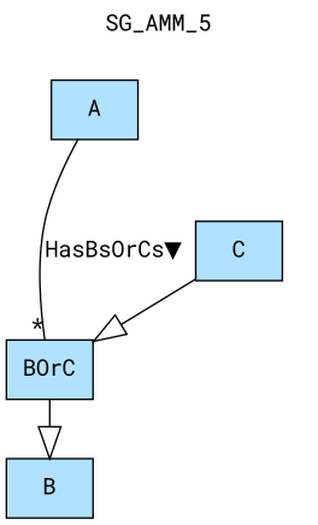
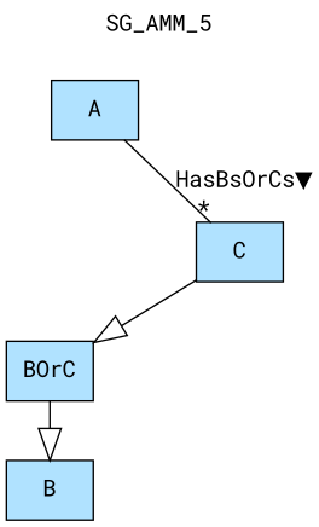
  digraph {
    fontname="Roboto Mono"
    label=SG_AMM_5
    labelfontsize=12
    labelloc=tl
    node [fillcolor=lightskyblue1 fontname="Roboto Mono" shape=record style=filled]
    edge [fontname="Roboto Mono" arrowhead=onormal arrowsize=2.0]
    n1 [label=A]
    n2 [label=BOrC]
    n3 [label=B]
    n4 [label=C]
-   n1 -> n2 [dir=none headlabel="*" label="HasBsOrCs▼" arrowhead="" arrowsize=""]
+   n1 -> n4 [dir=none headlabel="*" label="HasBsOrCs▼" arrowhead="" arrowsize=""]
    n2 -> n3
    n4 -> n2
  }
